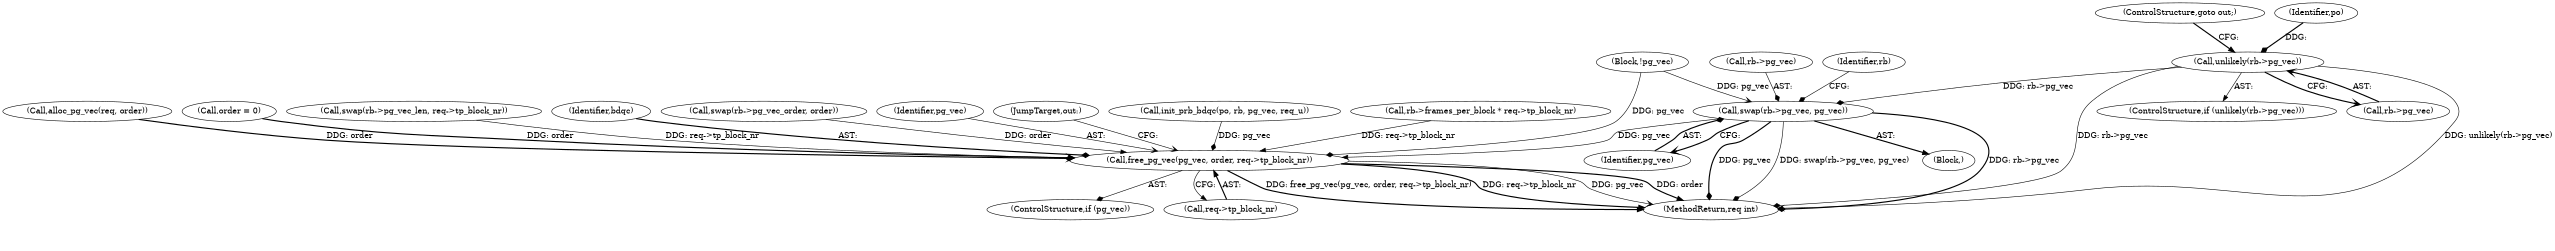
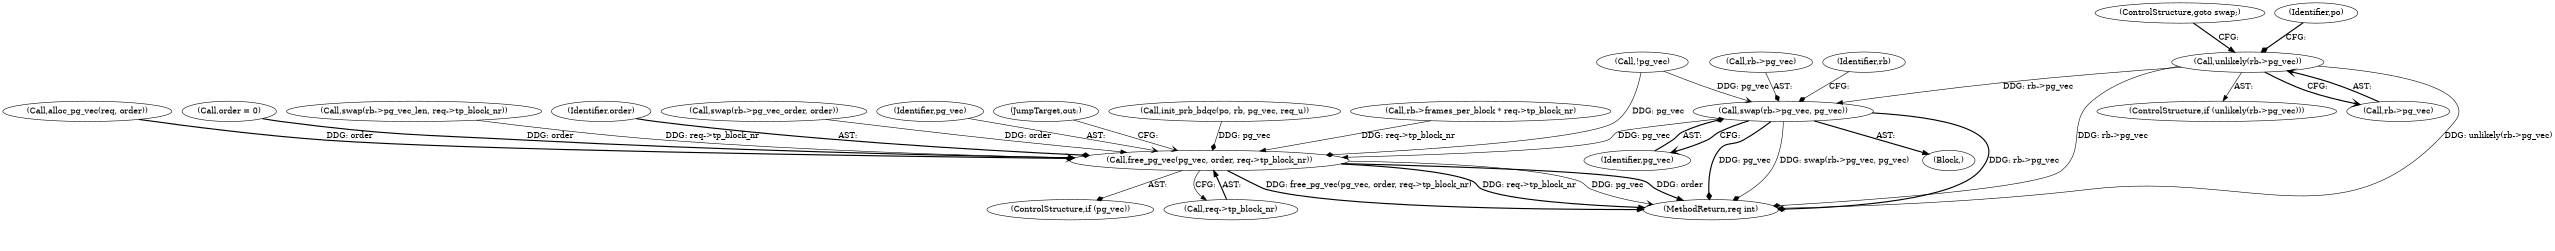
  digraph {
    edge [arrowhead=diamond style=solid]
    n1 [label="(Call,unlikely(rb->pg_vec))"]
    n2 [label="(Call,swap(rb->pg_vec, pg_vec))"]
    n3 [label="(Call,rb->pg_vec)"]
    n4 [label="(MethodReturn,req int)"]
    n5 [label="(ControlStructure,if (unlikely(rb->pg_vec)))"]
    n6 [label="(Call,free_pg_vec(pg_vec, order, req->tp_block_nr))"]
    n7 [label="(Block,)"]
    n8 [label="(Identifier,pg_vec)"]
    n9 [label="(ControlStructure,if (pg_vec))"]
    n10 [label="(Call,req->tp_block_nr)"]
    n11 [label="(JumpTarget,out:)"]
    n12 [label="(Call,init_prb_bdqc(po, rb, pg_vec, req_u))"]
    n13 [label="(Call,rb->frames_per_block * req->tp_block_nr)"]
-   n14 [label="(Block,!pg_vec)"]
-   n15 [label="(ControlStructure,goto out;)"]
+   n14 [label="(Call,!pg_vec)"]
+   n15 [label="(ControlStructure,goto swap;)"]
    n16 [label="(Call,alloc_pg_vec(req, order))"]
    n17 [label="(Identifier,rb)"]
    n18 [label="(Call,order = 0)"]
    n19 [label="(Identifier,po)"]
    n20 [label="(Call,swap(rb->pg_vec_len, req->tp_block_nr))"]
-   n21 [label="(Identifier,bdqc)"]
+   n21 [label="(Identifier,order)"]
    n22 [label="(Call,rb->pg_vec)"]
    n23 [label="(Call,swap(rb->pg_vec_order, order))"]
    n24 [label="(Identifier,pg_vec)"]
-   n1 -> n2 [label="DDG: rb->pg_vec"]
+   n1 -> n2 [arrowhead=normal label="DDG: rb->pg_vec"]
    n1 -> n3 [arrowhead=vee label="CFG: " style=bold]
    n1 -> n4 [arrowhead=vee label="DDG: unlikely(rb->pg_vec)"]
    n1 -> n4 [label="DDG: rb->pg_vec"]
    n1 -> n5 [arrowhead=normal label="AST: "]
    n2 -> n4 [label="DDG: pg_vec" style=bold]
    n2 -> n4 [label="DDG: swap(rb->pg_vec, pg_vec)"]
    n2 -> n4 [label="DDG: rb->pg_vec" style=bold]
    n2 -> n6 [arrowhead=normal label="DDG: pg_vec"]
    n2 -> n7 [arrowhead=normal label="AST: " style=bold]
    n2 -> n8 [arrowhead=vee label="CFG: " style=bold]
    n3 -> n1 [arrowhead=vee label="AST: " style=bold]
    n6 -> n4 [arrowhead=vee label="DDG: pg_vec"]
    n6 -> n4 [arrowhead=normal label="DDG: order" style=bold]
    n6 -> n4 [arrowhead=normal label="DDG: free_pg_vec(pg_vec, order, req->tp_block_nr)" style=bold]
    n6 -> n4 [arrowhead=normal label="DDG: req->tp_block_nr" style=bold]
    n6 -> n9 [label="AST: "]
    n6 -> n10 [arrowhead=normal label="CFG: "]
    n8 -> n2 [label="AST: " style=bold]
    n10 -> n6 [arrowhead=normal label="AST: " style=bold]
    n11 -> n6 [arrowhead=vee label="CFG: "]
    n12 -> n6 [label="DDG: pg_vec"]
    n13 -> n6 [arrowhead=normal label="DDG: req->tp_block_nr"]
    n14 -> n2 [arrowhead=vee label="DDG: pg_vec"]
    n14 -> n6 [label="DDG: pg_vec"]
    n15 -> n1 [arrowhead=normal label="CFG: " style=bold]
    n16 -> n6 [label="DDG: order" style=bold]
    n17 -> n2 [label="CFG: "]
    n18 -> n6 [arrowhead=vee label="DDG: order" style=bold]
-   n19 -> n1 [label="DDG: " style=bold]
+   n19 -> n1 [label="CFG: " style=bold]
    n20 -> n6 [arrowhead=vee label="DDG: req->tp_block_nr"]
    n21 -> n6 [label="AST: " style=bold]
    n22 -> n2 [label="AST: "]
    n23 -> n6 [arrowhead=normal label="DDG: order"]
    n24 -> n6 [arrowhead=vee label="AST: "]
  }
